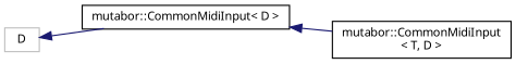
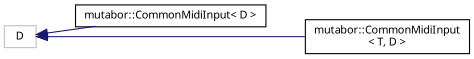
  digraph {
    rankdir=LR
    node [color=black fillcolor=white fontname=Sans fontsize=10 shape=record style=filled]
    edge [color=midnightblue dir=back fontname=Sans fontsize=10 labelfontname=Sans labelfontsize=10 style=solid]
    n1 [color=grey75 height=0.2 label=D width=0.4]
    n2 [height=0.2 label="mutabor::CommonMidiInput\< D \>" width=0.4]
    n3 [height=0.2 label="mutabor::CommonMidiInput\l\< T, D \>" width=0.4]
    n1 -> n2
-   n2 -> n3
+   n1 -> n3
  }
